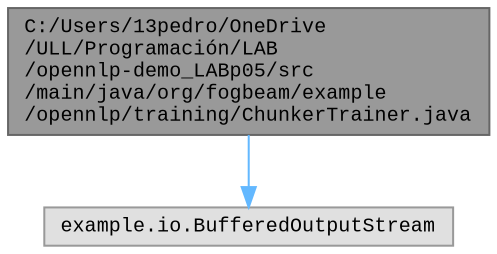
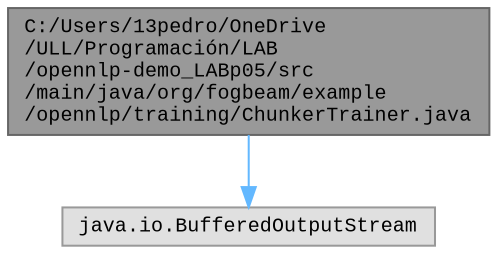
  digraph {
    fontname="Liberation Mono"
    node [fontname="Liberation Mono" fontsize=10 shape=box style=filled]
    n1 [color=gray40 fillcolor=grey60 fontcolor=black height=0.2 label="C:/Users/13pedro/OneDrive\l/ULL/Programación/LAB\l/opennlp-demo_LABp05/src\l/main/java/org/fogbeam/example\l/opennlp/training/ChunkerTrainer.java" width=0.4]
-   n2 [color=grey60 fillcolor="#E0E0E0" height=0.2 label="example.io.BufferedOutputStream" width=0.4]
+   n2 [color=grey60 fillcolor="#E0E0E0" height=0.2 label="java.io.BufferedOutputStream" width=0.4]
    n1 -> n2 [color=steelblue1 fontname="Liberation Mono" fontsize=10 labelfontname=Helvetica labelfontsize=10 style=solid]
  }
